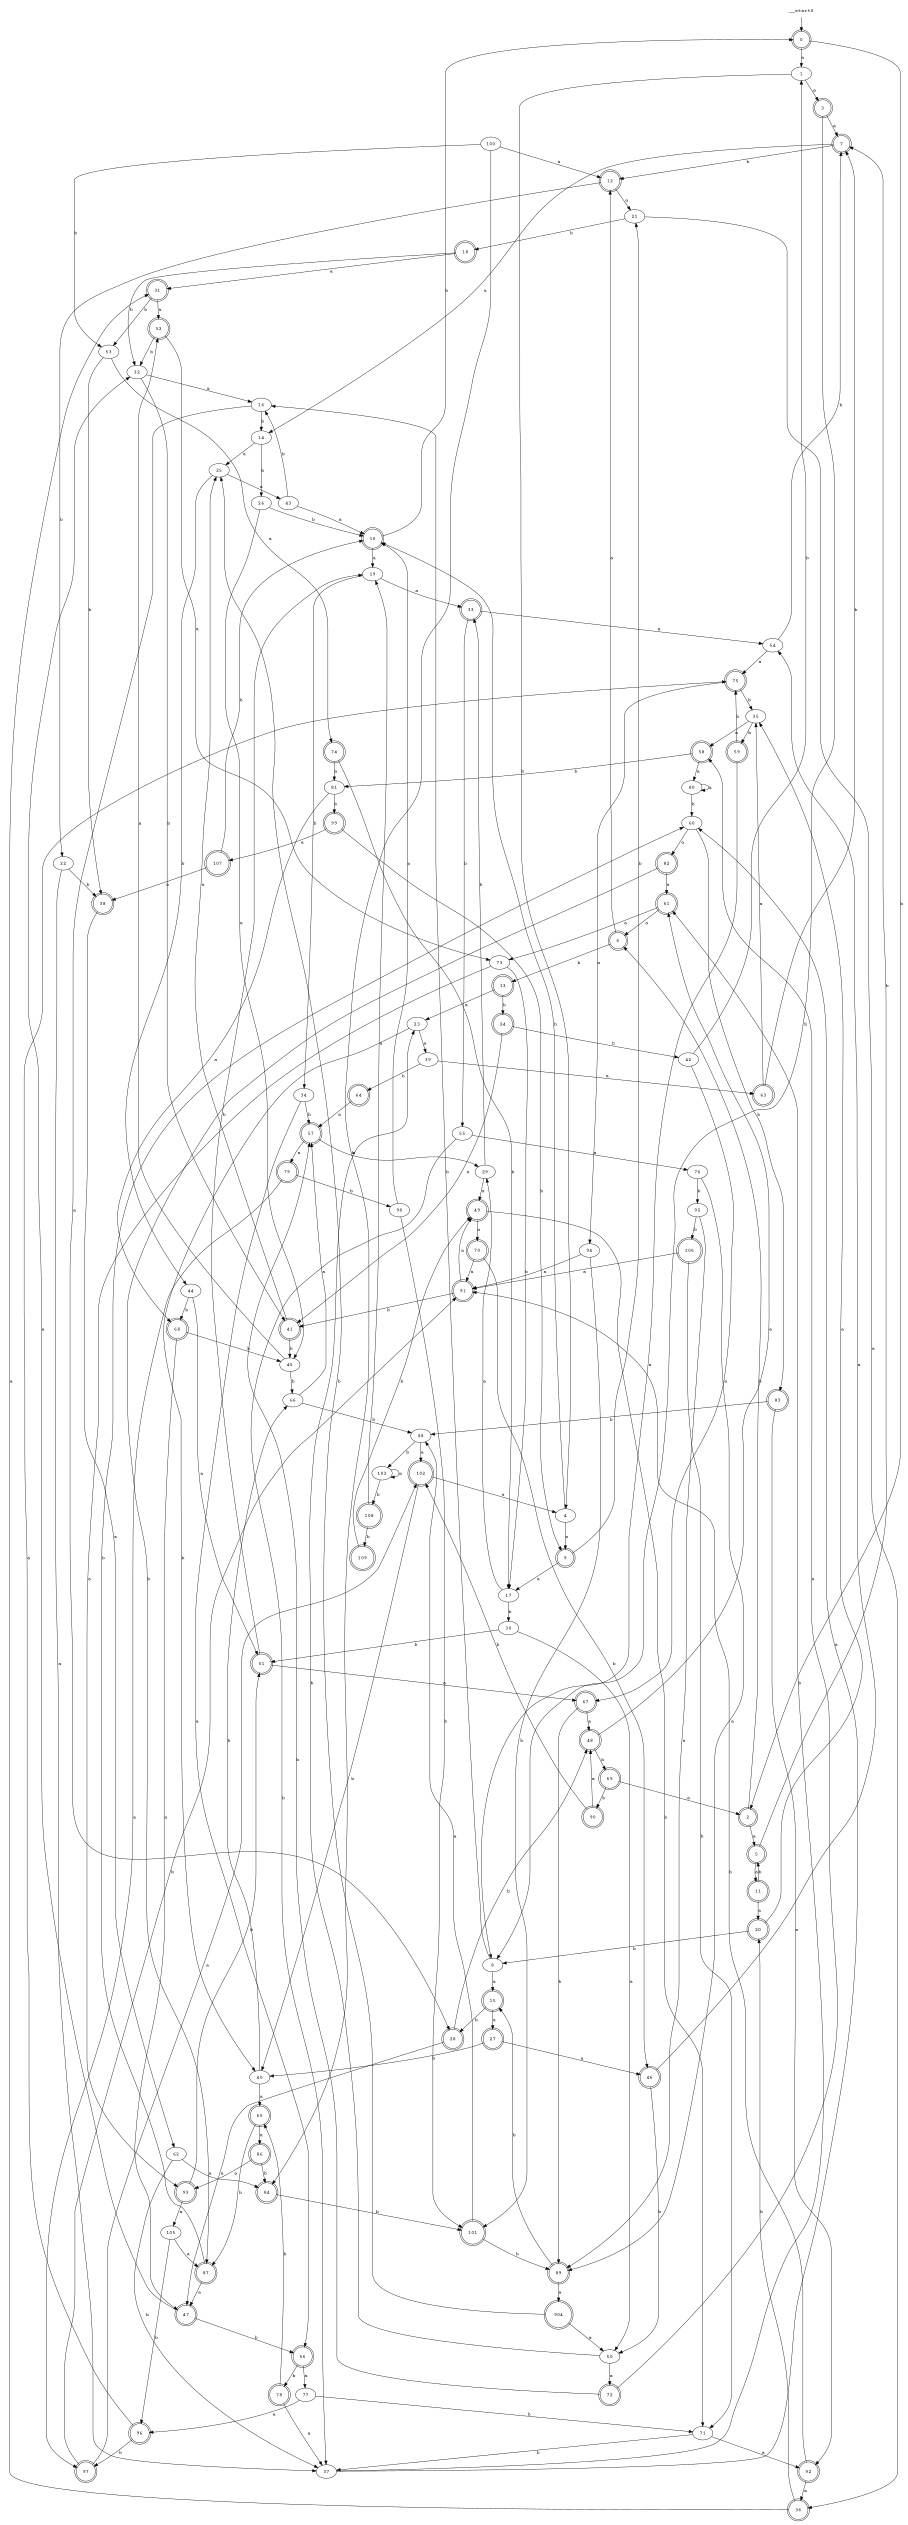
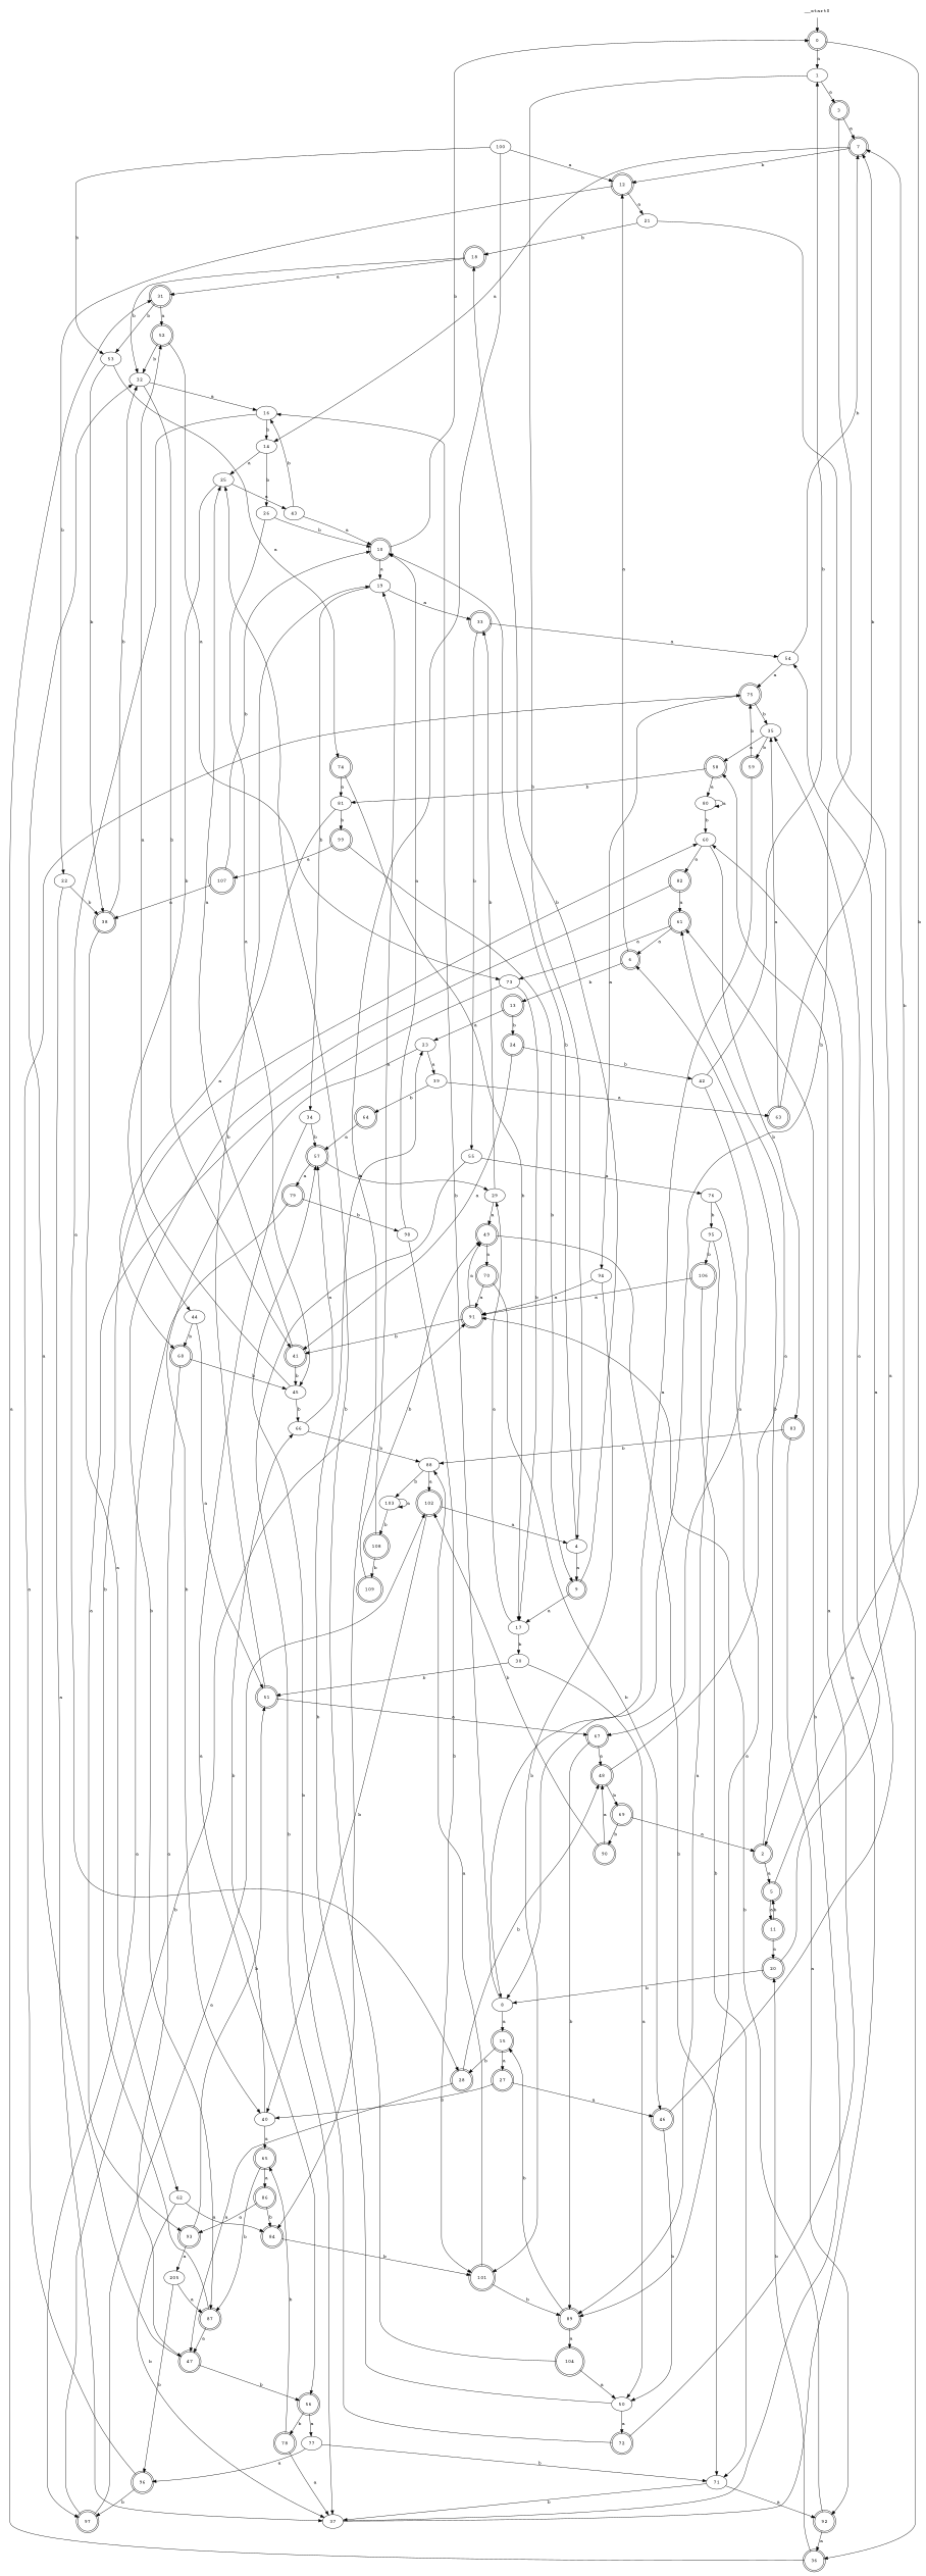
  digraph {
    fontname="Courier Prime"
    node [fontname="Courier Prime" shape=doublecircle]
    edge [fontname="Courier Prime"]
    __start0 [shape=none]
    0
    1 [shape=""]
    2
    3
    4 [shape=""]
    5
    6
    7
    8 [shape=""]
    9
    10
    11
    12
    13
    14 [shape=""]
    15
    16 [shape=""]
    17 [shape=""]
    18
    19 [shape=""]
    20
    21 [shape=""]
    22 [shape=""]
    23 [shape=""]
    24
    25 [shape=""]
    26 [shape=""]
    27
    28
    29 [shape=""]
    30 [shape=""]
    31
    32 [shape=""]
    33
    34 [shape=""]
    35 [shape=""]
    36
    37 [shape=""]
    38
    39 [shape=""]
    40 [shape=""]
    41
    42 [shape=""]
    43 [shape=""]
    44 [shape=""]
    45 [shape=""]
    46
    47
    48
    49
    50 [shape=""]
    51
    52
    53 [shape=""]
    54 [shape=""]
    55 [shape=""]
    56
    57
    58
    59
    60 [shape=""]
    61
    62 [shape=""]
    63
    64
    65
    66 [shape=""]
    67
    68
    69
    70
    71 [shape=""]
    72
    73 [shape=""]
    74
    75
    76 [shape=""]
    77 [shape=""]
    78
    79
    80 [shape=""]
    81 [shape=""]
    82
    83
    84
    86
    87
    88 [shape=""]
    89
    90
    91
    92
    93
    94 [shape=""]
    95 [shape=""]
    96
    97
    98 [shape=""]
    99
    101
    102
    103 [shape=""]
-   104 [label=904]
-   105 [shape=""]
+   104
+   105 [label=205 shape=""]
    106
    107
    100 [shape=""]
    108
    109
    __start0 -> 0
    0 -> 1 [label=a]
    0 -> 2 [label=b]
    1 -> 3 [label=a]
    1 -> 4 [label=b]
    2 -> 5 [label=a]
    2 -> 6 [label=b]
    3 -> 7 [label=a]
    3 -> 8 [label=b]
    4 -> 9 [label=a]
    4 -> 10 [label=b]
    5 -> 7 [label=b]
    5 -> 11 [label=a]
    6 -> 12 [label=a]
    6 -> 13 [label=b]
    7 -> 12 [label=b]
    7 -> 14 [label=a]
    8 -> 15 [label=a]
    8 -> 16 [label=b]
    9 -> 17 [label=a]
-   9 -> 21 [label=b]
+   9 -> 18 [label=b]
    10 -> 0 [label=b]
    10 -> 19 [label=a]
    11 -> 5 [label=b]
    11 -> 20 [label=a]
    12 -> 21 [label=a]
    12 -> 22 [label=b]
    13 -> 23 [label=a]
    13 -> 24 [label=b]
    14 -> 25 [label=a]
    14 -> 26 [label=b]
    15 -> 27 [label=a]
    15 -> 28 [label=b]
    16 -> 14 [label=b]
    16 -> 28 [label=a]
    17 -> 29 [label=a]
    17 -> 30 [label=b]
    18 -> 31 [label=a]
    18 -> 32 [label=b]
    19 -> 33 [label=a]
    19 -> 34 [label=b]
    20 -> 8 [label=b]
    20 -> 35 [label=a]
    21 -> 18 [label=b]
    21 -> 36 [label=a]
    22 -> 37 [label=a]
    22 -> 38 [label=b]
    23 -> 39 [label=a]
    23 -> 40 [label=b]
    24 -> 41 [label=a]
    24 -> 42 [label=b]
    25 -> 43 [label=a]
    25 -> 44 [label=b]
    26 -> 10 [label=b]
    26 -> 45 [label=a]
    27 -> 40 [label=b]
    27 -> 46 [label=a]
    28 -> 47 [label=a]
    28 -> 48 [label=b]
    29 -> 33 [label=b]
    29 -> 49 [label=a]
    30 -> 50 [label=a]
    30 -> 51 [label=b]
    31 -> 52 [label=a]
    31 -> 53 [label=b]
    32 -> 16 [label=a]
    32 -> 41 [label=b]
    33 -> 54 [label=a]
    33 -> 55 [label=b]
    34 -> 56 [label=a]
    34 -> 57 [label=b]
    35 -> 58 [label=a]
    35 -> 59 [label=b]
    36 -> 20 [label=b]
    36 -> 31 [label=a]
    37 -> 60 [label=a]
    37 -> 61 [label=b]
+   38 -> 32 [label=b]
    38 -> 62 [label=a]
    39 -> 63 [label=a]
    39 -> 64 [label=b]
    40 -> 65 [label=a]
    40 -> 66 [label=b]
    41 -> 25 [label=a]
    41 -> 45 [label=b]
    42 -> 1 [label=b]
    42 -> 67 [label=a]
    43 -> 10 [label=a]
    43 -> 16 [label=b]
    44 -> 51 [label=a]
    44 -> 68 [label=b]
    45 -> 52 [label=a]
    45 -> 66 [label=b]
    46 -> 50 [label=b]
    46 -> 54 [label=a]
    47 -> 32 [label=a]
    47 -> 56 [label=b]
    48 -> 61 [label=a]
    48 -> 69 [label=b]
    49 -> 70 [label=a]
    49 -> 71 [label=b]
    50 -> 23 [label=b]
    50 -> 72 [label=a]
    51 -> 19 [label=b]
    51 -> 67 [label=a]
    52 -> 32 [label=b]
    52 -> 73 [label=a]
    53 -> 38 [label=b]
    53 -> 74 [label=a]
    54 -> 7 [label=b]
    54 -> 75 [label=a]
    55 -> 37 [label=b]
    55 -> 76 [label=a]
    56 -> 77 [label=a]
    56 -> 78 [label=b]
    57 -> 29 [label=b]
    57 -> 79 [label=a]
    58 -> 80 [label=a]
    58 -> 81 [label=b]
    59 -> 8 [label=a]
    59 -> 75 [label=b]
    60 -> 82 [label=a]
    60 -> 83 [label=b]
    61 -> 6 [label=a]
    61 -> 73 [label=a]
    62 -> 37 [label=b]
    62 -> 84 [label=a]
    63 -> 7 [label=b]
    63 -> 35 [label=a]
    64 -> 57 [label=a]
    65 -> 86 [label=a]
    65 -> 87 [label=b]
    66 -> 57 [label=a]
    66 -> 88 [label=b]
    67 -> 48 [label=a]
    67 -> 89 [label=b]
    68 -> 45 [label=b]
    68 -> 47 [label=a]
    69 -> 2 [label=a]
    69 -> 90 [label=b]
    70 -> 46 [label=b]
    70 -> 91 [label=a]
    71 -> 37 [label=b]
    71 -> 92 [label=a]
    72 -> 57 [label=b]
    72 -> 58 [label=a]
    73 -> 17 [label=b]
    73 -> 93 [label=a]
    74 -> 17 [label=b]
    74 -> 81 [label=a]
    75 -> 35 [label=b]
    75 -> 94 [label=a]
    76 -> 89 [label=a]
    76 -> 95 [label=b]
    77 -> 71 [label=b]
    77 -> 96 [label=a]
    78 -> 37 [label=a]
    78 -> 65 [label=b]
    79 -> 97 [label=a]
    79 -> 98 [label=b]
    80 -> 60 [label=b]
    80 -> 80 [label=a]
    81 -> 68 [label=a]
    81 -> 99 [label=b]
    82 -> 61 [label=a]
    82 -> 87 [label=b]
    83 -> 88 [label=b]
    83 -> 92 [label=a]
    84 -> 101 [label=b]
    86 -> 84 [label=b]
    86 -> 93 [label=a]
    87 -> 47 [label=a]
    87 -> 60 [label=b]
    88 -> 102 [label=a]
    88 -> 103 [label=b]
    89 -> 15 [label=b]
    89 -> 104 [label=a]
    90 -> 48 [label=a]
    90 -> 102 [label=b]
    91 -> 41 [label=b]
    91 -> 49 [label=a]
    92 -> 36 [label=a]
    92 -> 91 [label=b]
    93 -> 51 [label=b]
    93 -> 105 [label=a]
    94 -> 91 [label=a]
    94 -> 101 [label=b]
    95 -> 89 [label=a]
    95 -> 106 [label=b]
    96 -> 75 [label=a]
    96 -> 97 [label=b]
    97 -> 91 [label=b]
    97 -> 102 [label=a]
    98 -> 10 [label=a]
    98 -> 101 [label=b]
    99 -> 9 [label=b]
    99 -> 107 [label=a]
    101 -> 88 [label=a]
    101 -> 89 [label=b]
    102 -> 4 [label=a]
    102 -> 40 [label=b]
    103 -> 103 [label=a]
    103 -> 108 [label=b]
    104 -> 25 [label=b]
    104 -> 50 [label=a]
    105 -> 87 [label=a]
    105 -> 96 [label=b]
    106 -> 71 [label=b]
    106 -> 91 [label=a]
    107 -> 10 [label=b]
    107 -> 38 [label=a]
    100 -> 12 [label=a]
    100 -> 53 [label=b]
    100 -> 84 [label=a]
    108 -> 19 [label=a]
    108 -> 109 [label=b]
    109 -> 49 [label=b]
  }
